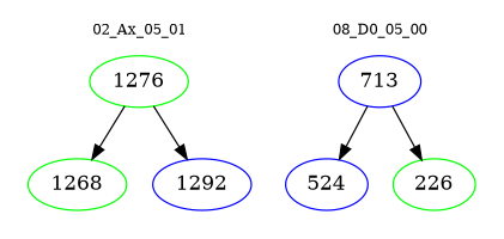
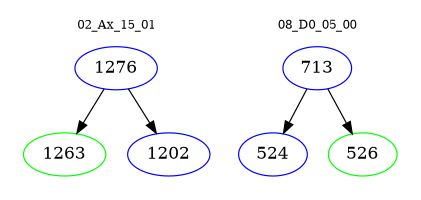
  digraph {
    node [color=blue]
    edge [color=black]
-   n1 [color=green label=1276]
-   n2 [color=green label=1268]
-   n3 [label=1292]
+   n1 [label=1276]
+   n2 [color=green label=1263]
+   n3 [label=1202]
    n4 [label=713]
    n5 [label=524]
-   n6 [color=green label=226]
+   n6 [color=green label=526]
    subgraph cluster_1 {
      color=white
      fontsize=10
-     label="02_Ax_05_01"
+     label="02_Ax_15_01"
      n1
      n2
      n3
    }
    subgraph cluster_2 {
      color=white
      fontsize=10
      label="08_D0_05_00"
      n4
      n5
      n6
    }
    n1 -> n2
    n1 -> n3
    n4 -> n5
    n4 -> n6
  }
